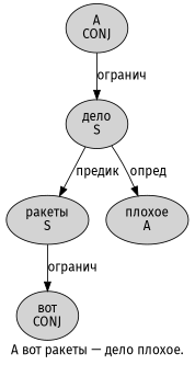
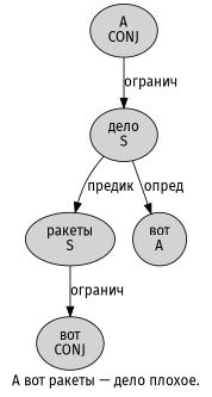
  digraph {
    fontname="Fira Sans"
    label="А вот ракеты — дело плохое."
    node [fillcolor=lightgray fontname="Fira Sans" penwidth=1 shape=ellipse style=filled]
    edge [fontname="Fira Sans"]
    n1 [label="А\nCONJ"]
    n2 [label="дело\nS"]
    n3 [label="ракеты\nS"]
-   n4 [label="плохое\nA"]
+   n4 [label="вот\nA"]
    n5 [label="вот\nCONJ"]
    n1 -> n2 [label="огранич"]
    n2 -> n3 [label="предик"]
    n2 -> n4 [label="опред"]
    n3 -> n5 [label="огранич"]
  }
